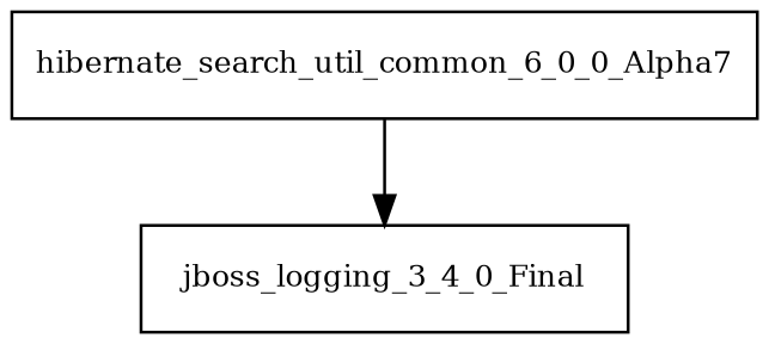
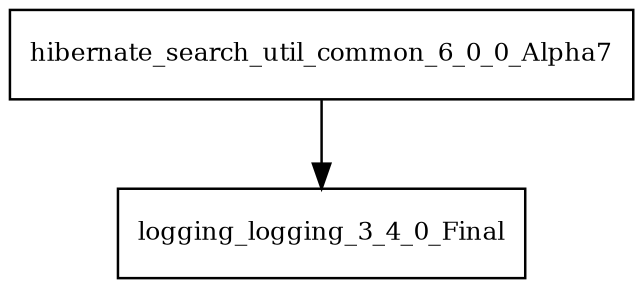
  digraph {
    node [fontsize=10.0 shape=box]
    hibernate_search_util_common_6_0_0_Alpha7
-   jboss_logging_3_4_0_Final
+   jboss_logging_3_4_0_Final [label=logging_logging_3_4_0_Final]
    hibernate_search_util_common_6_0_0_Alpha7 -> jboss_logging_3_4_0_Final
  }
